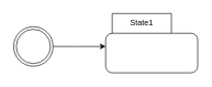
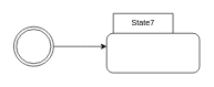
  <mxCell id="0" />
  <mxCell id="1" parent="0" />
  <mxCell id="2" value="" style="edgeStyle=orthogonalEdgeStyle;rounded=0;orthogonalLoop=1;jettySize=auto;html=1;" edge="1" parent="1" source="3"><mxGeometry relative="1" as="geometry"><mxPoint x="160" y="70" as="targetPoint" /></mxGeometry></mxCell>
  <mxCell id="3" value="" style="ellipse;shape=doubleEllipse;html=1;dashed=0;whiteSpace=wrap;aspect=fixed;" vertex="1" parent="1"><mxGeometry x="20" y="40" width="60" height="60" as="geometry" /></mxCell>
- <mxCell id="4" value="State1" style="shape=folder;align=center;verticalAlign=middle;fontStyle=0;tabWidth=100;tabHeight=30;tabPosition=left;html=1;boundedLbl=1;labelInHeader=1;rounded=1;absoluteArcSize=1;arcSize=10;whiteSpace=wrap;" vertex="1" parent="1"><mxGeometry x="160" y="20" width="140" height="90" as="geometry" /></mxCell>
+ <mxCell id="4" value="State7" style="shape=folder;align=center;verticalAlign=middle;fontStyle=0;tabWidth=100;tabHeight=30;tabPosition=left;html=1;boundedLbl=1;labelInHeader=1;rounded=1;absoluteArcSize=1;arcSize=10;whiteSpace=wrap;" vertex="1" parent="1"><mxGeometry x="160" y="20" width="140" height="90" as="geometry" /></mxCell>
